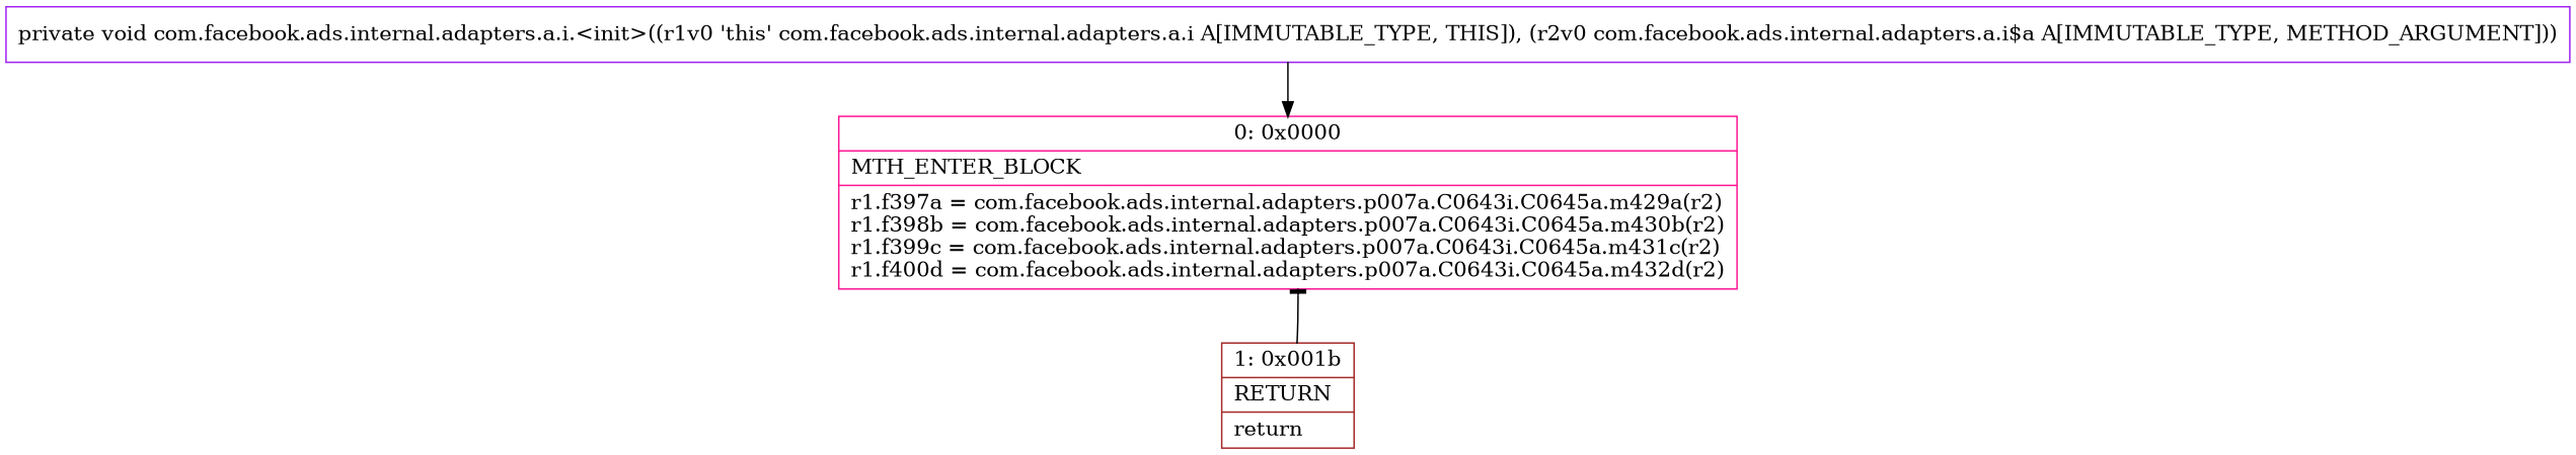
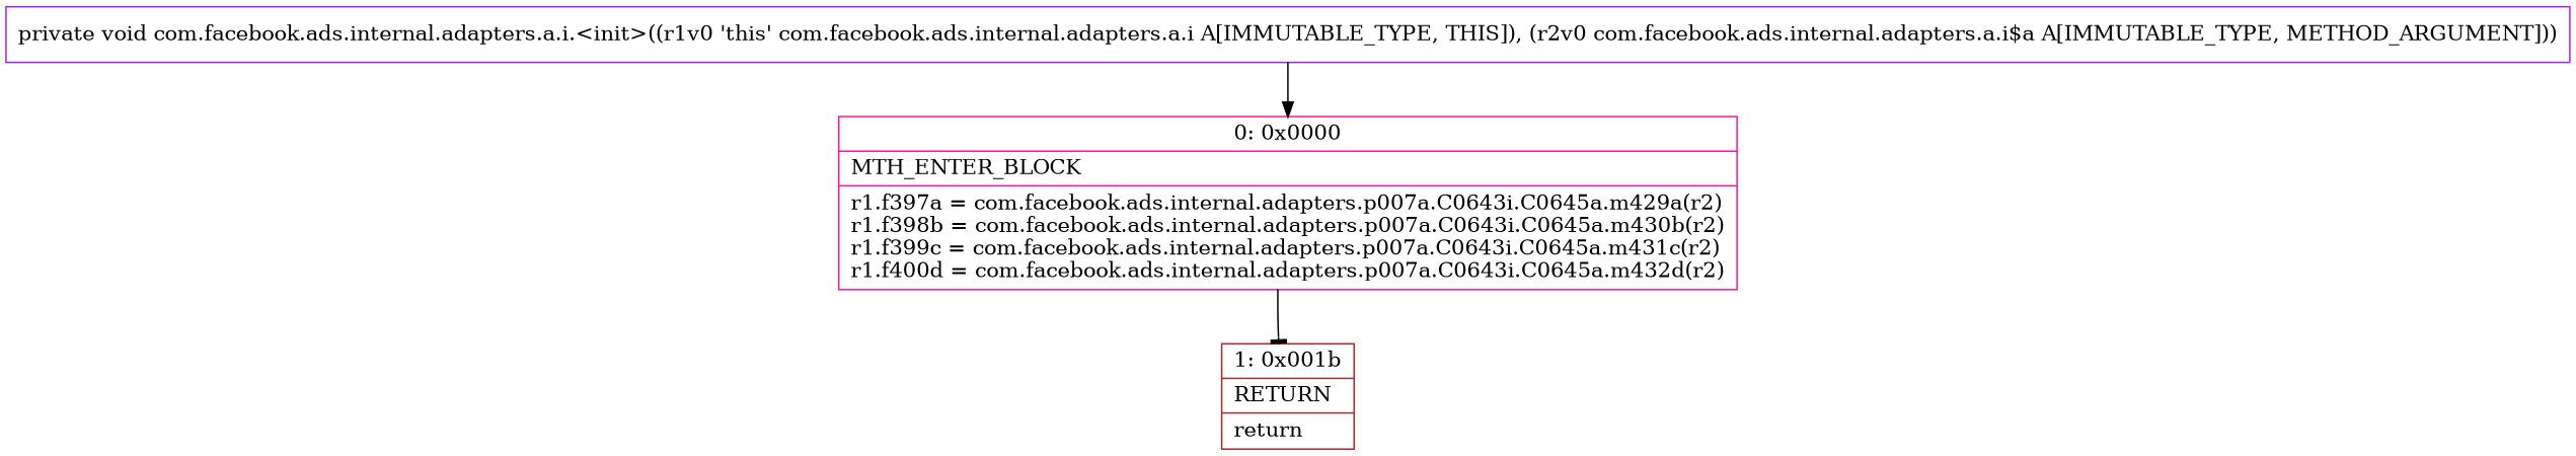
  digraph {
    node [shape=record]
    n1 [label="{0\:\ 0x0000|MTH_ENTER_BLOCK\l|r1.f397a = com.facebook.ads.internal.adapters.p007a.C0643i.C0645a.m429a(r2)\lr1.f398b = com.facebook.ads.internal.adapters.p007a.C0643i.C0645a.m430b(r2)\lr1.f399c = com.facebook.ads.internal.adapters.p007a.C0643i.C0645a.m431c(r2)\lr1.f400d = com.facebook.ads.internal.adapters.p007a.C0643i.C0645a.m432d(r2)\l}" color=deeppink]
    n2 [label="{1\:\ 0x001b|RETURN\l|return\l}" color=brown]
    n3 [label="{private void com.facebook.ads.internal.adapters.a.i.\<init\>((r1v0 'this' com.facebook.ads.internal.adapters.a.i A[IMMUTABLE_TYPE, THIS]), (r2v0 com.facebook.ads.internal.adapters.a.i$a A[IMMUTABLE_TYPE, METHOD_ARGUMENT])) }" color=purple]
-   n2 -> n1 [arrowhead=tee]
+   n1 -> n2 [arrowhead=tee]
    n3 -> n1 [arrowhead=normal]
  }
